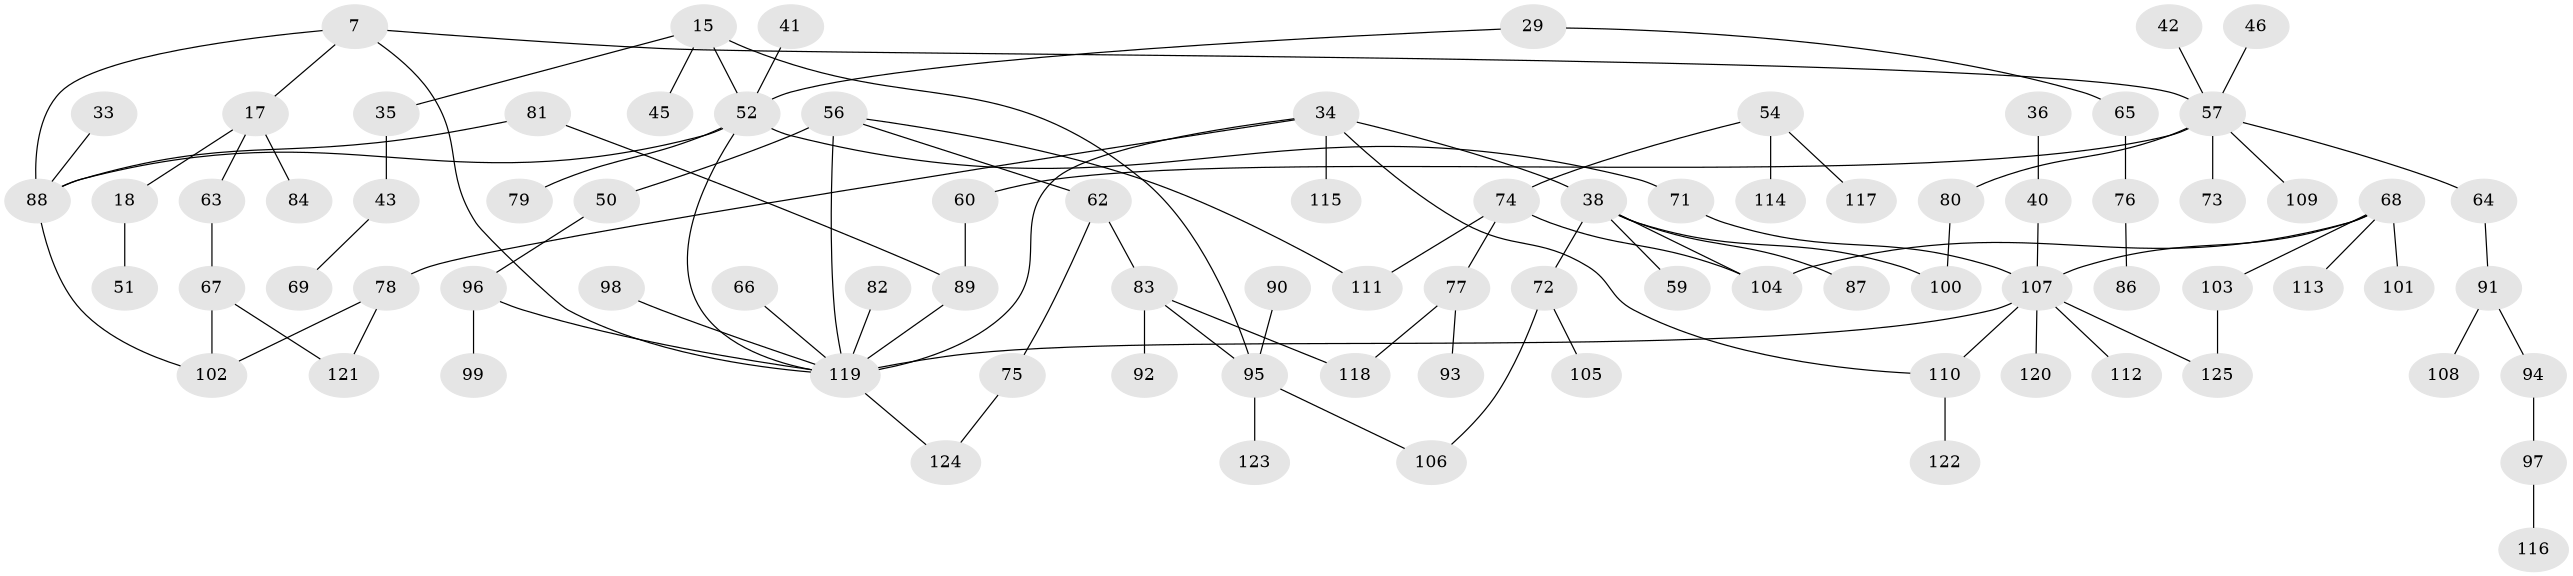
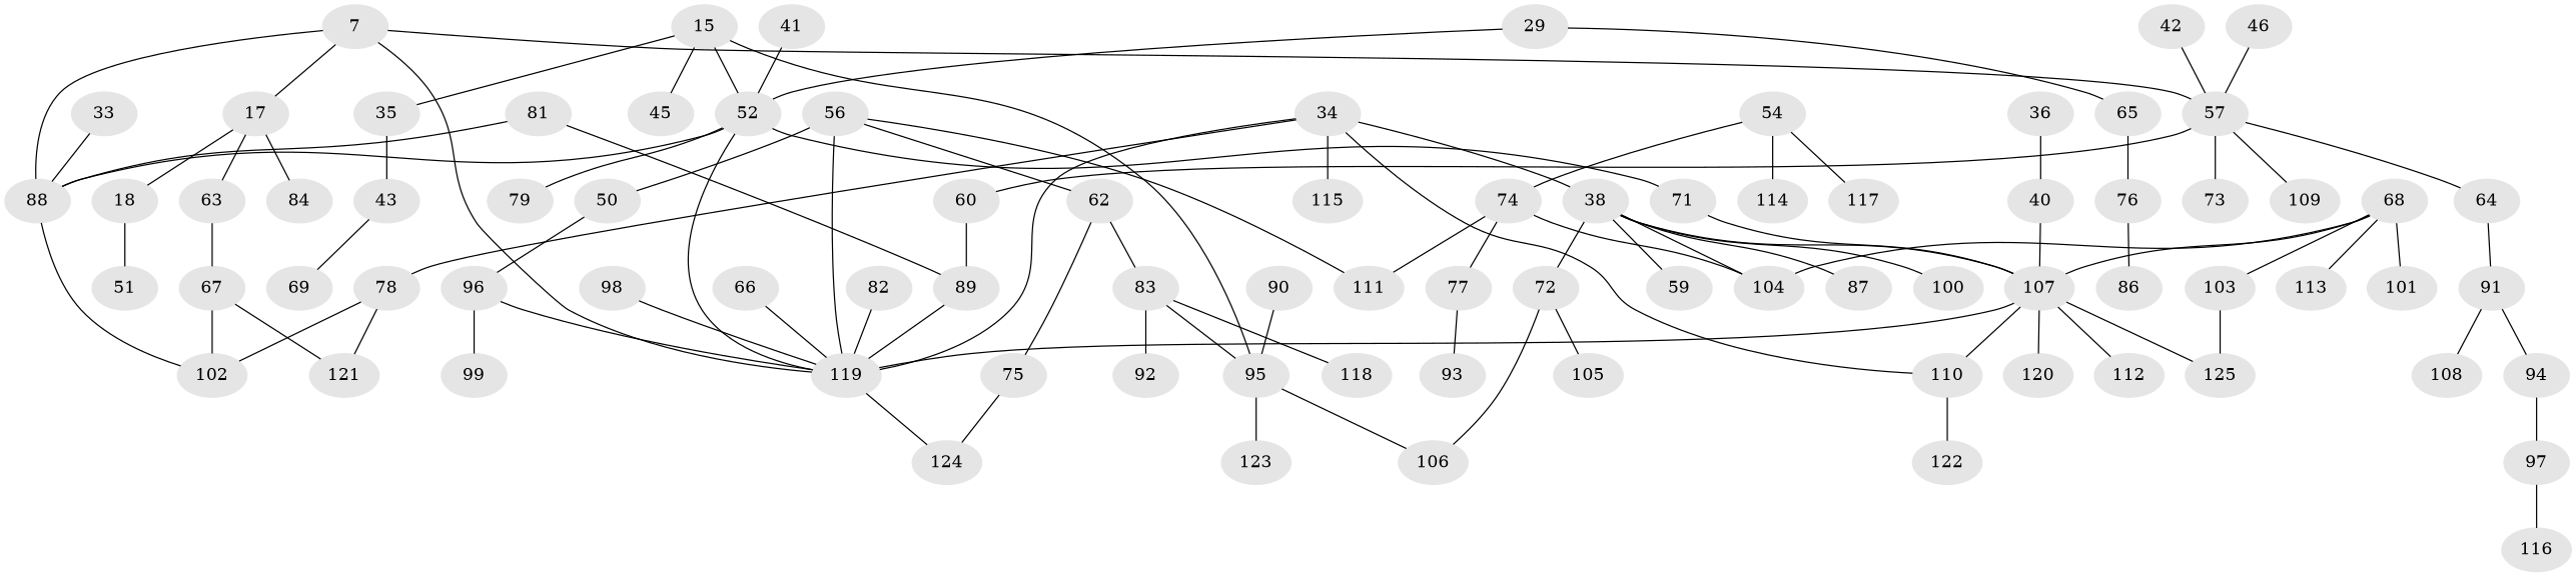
  graph {
    node [color=gray90 style=filled]
    7
    17
    57 [super="+13+8"]
    88 [super="+30"]
    119 [super="+12+48"]
    18
    63
    84
    60
    64
    73
-   80
    109
    102 [super="+49+58"]
    124
    15 [super="+14"]
    35
    45
    52 [super="+9+11"]
    95 [super="+32+55+31"]
    43
    71 [super="+47"]
    79
    106
    123
    51
    67
    29
    65
    76
    33
    34 [super="+24"]
    38 [super="+19"]
    78
    110 [super="+44"]
    115
    59
    72
    87
    100
    104 [super="+10"]
    107 [super="+5+50+85"]
    121
    122
    69
    40 [super="+21"]
    36
    105
    125
    112
    120
    41
    42
    46
    54 [super="+53"]
    74 [super="+25"]
    114
    117
    77
    111
    56 [super="+39"]
    62
    n63 [label=50]
    75
    83
    96
    89
    91
    90 [super="+37"]
    118
    92
    94
    108
    86
    66
    68 [super="+28"]
    101
    103
    113
    99
    93
    81
    82
    97
    116
    98
    7 -- 17
    7 -- 57
    7 -- 88
    7 -- 119
    17 -- 18
    17 -- 63
    17 -- 84
    57 -- 60
    57 -- 64
    57 -- 73
-   57 -- 80
    57 -- 109
    88 -- 102
    119 -- 124
    18 -- 51
    63 -- 67
    60 -- 89
    64 -- 91
-   80 -- 100
    15 -- 35
    15 -- 45
    15 -- 52 [weight=2]
    15 -- 95
    35 -- 43
    52 -- 88
    52 -- 119
    52 -- 71
    52 -- 79
    95 -- 106
    95 -- 123
    43 -- 69
    71 -- 107
    67 -- 102
    67 -- 121
    29 -- 52
    29 -- 65
    65 -- 76
    76 -- 86
    33 -- 88
    34 -- 119
    34 -- 38
    34 -- 78
    34 -- 110
    34 -- 115
    38 -- 59
    38 -- 72
    38 -- 87
    38 -- 100
    38 -- 104
+   38 -- 107 [weight=2]
    78 -- 102
    78 -- 121
    110 -- 122
    72 -- 106
    72 -- 105
    107 -- 119 [weight=3]
    107 -- 110 [weight=2]
    107 -- 125
    107 -- 112
    107 -- 120
    40 -- 107
    36 -- 40
    41 -- 52
    42 -- 57
    46 -- 57
    54 -- 74
    54 -- 114
    54 -- 117
    74 -- 104
    74 -- 77
    74 -- 111
-   77 -- 118
    77 -- 93
    56 -- 119 [weight=2]
    56 -- 111
    56 -- 62
    56 -- n63
    62 -- 75
    62 -- 83
    n63 -- 96
    75 -- 124
    83 -- 95
    83 -- 118
    83 -- 92
    96 -- 119
    96 -- 99
    89 -- 119
    91 -- 94
    91 -- 108
    90 -- 95
    94 -- 97
    66 -- 119
    68 -- 104
    68 -- 107
    68 -- 101
    68 -- 103
    68 -- 113
    103 -- 125
    81 -- 88
    81 -- 89
    82 -- 119
    97 -- 116
    98 -- 119
  }
